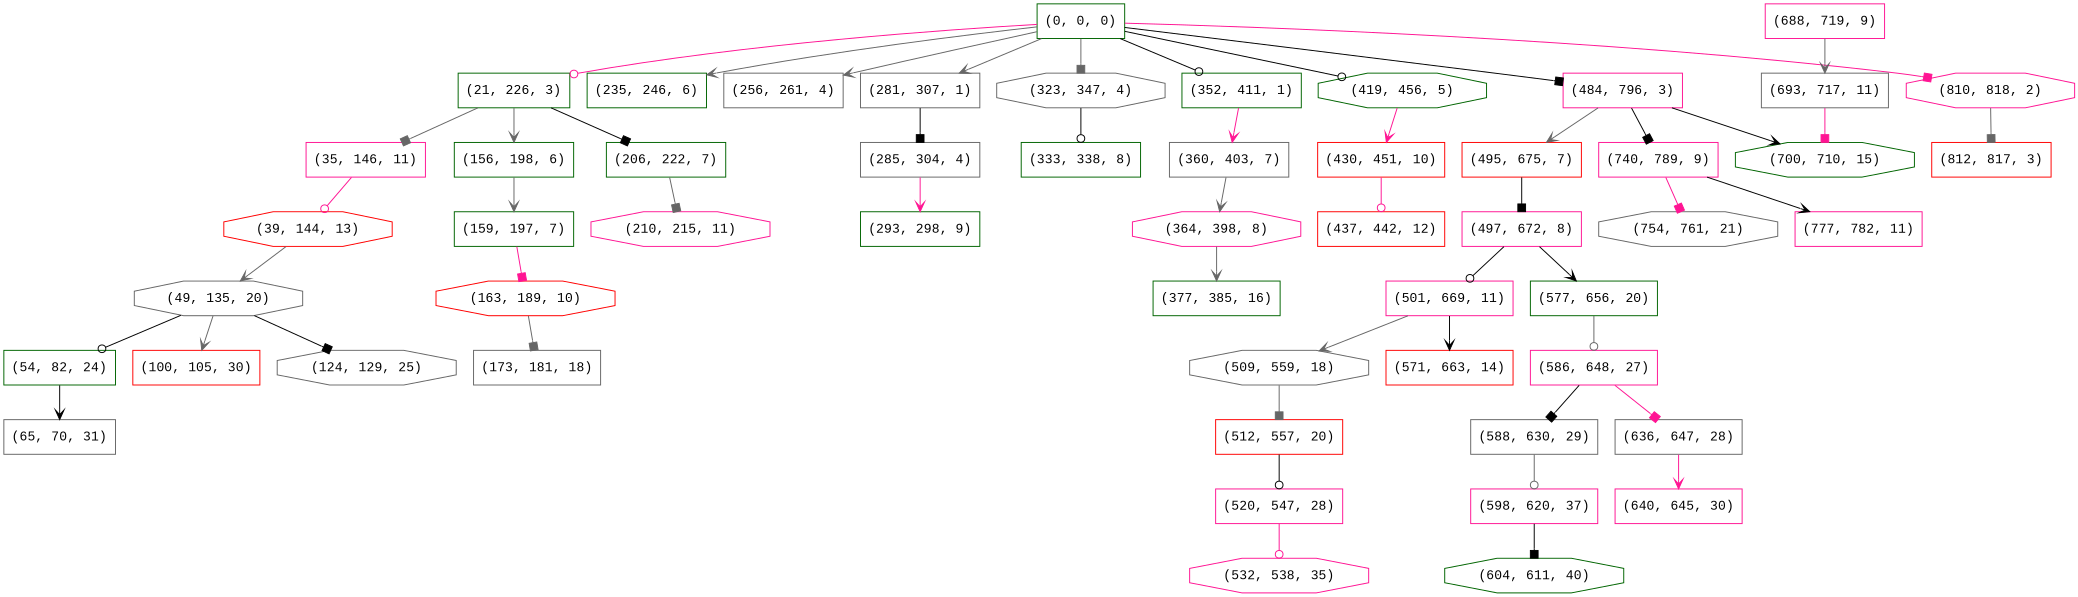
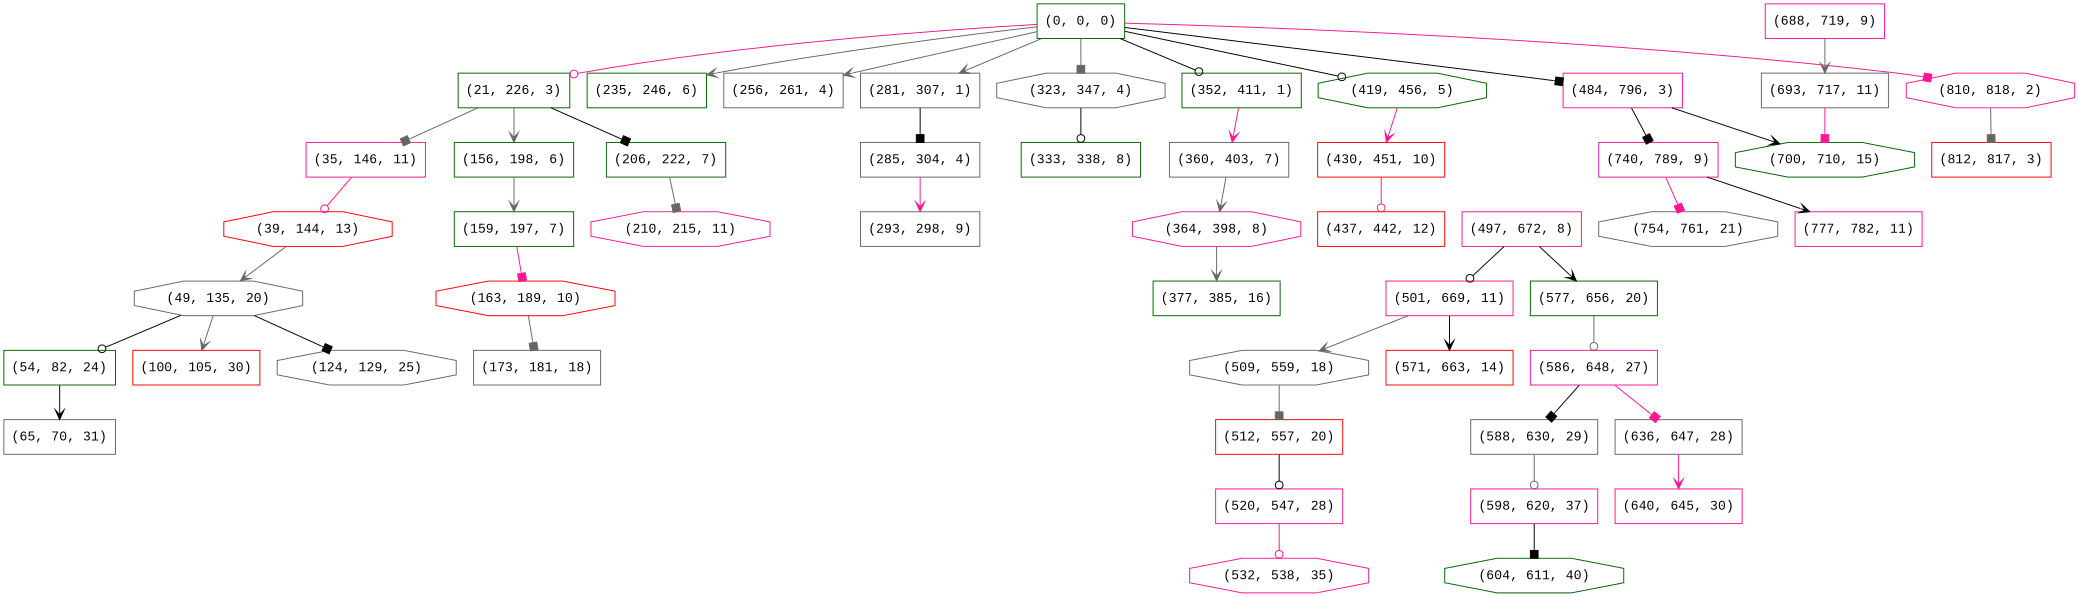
  digraph {
    fontname="Liberation Mono"
    node [color=gray40 fontname="Liberation Mono" shape=box]
    edge [arrowhead=vee color=gray40 fontname="Liberation Mono"]
    "(0, 0, 0)" [color=darkgreen]
    "(21, 226, 3)" [color=darkgreen]
    "(235, 246, 6)" [color=darkgreen]
    "(256, 261, 4)"
    "(281, 307, 1)"
    "(323, 347, 4)" [shape=octagon]
    "(352, 411, 1)" [color=darkgreen]
    "(419, 456, 5)" [color=darkgreen shape=octagon]
    "(484, 796, 3)" [color=deeppink]
    "(810, 818, 2)" [color=deeppink shape=octagon]
    "(35, 146, 11)" [color=deeppink]
    "(156, 198, 6)" [color=darkgreen]
    "(206, 222, 7)" [color=darkgreen]
    "(285, 304, 4)"
    "(333, 338, 8)" [color=darkgreen]
    "(360, 403, 7)"
    "(430, 451, 10)" [color=red]
-   "(495, 675, 7)" [color=red]
    "(740, 789, 9)" [color=deeppink]
    "(700, 710, 15)" [color=darkgreen shape=octagon]
    "(812, 817, 3)" [color=red]
    "(39, 144, 13)" [color=red shape=octagon]
    "(159, 197, 7)" [color=darkgreen]
    "(210, 215, 11)" [color=deeppink shape=octagon]
    "(49, 135, 20)" [shape=octagon]
    "(54, 82, 24)" [color=darkgreen]
    "(100, 105, 30)" [color=red]
    "(124, 129, 25)" [shape=octagon]
    "(65, 70, 31)"
    "(163, 189, 10)" [color=red shape=octagon]
    "(173, 181, 18)"
-   "(293, 298, 9)" [color=darkgreen]
+   "(293, 298, 9)"
    "(364, 398, 8)" [color=deeppink shape=octagon]
    "(377, 385, 16)" [color=darkgreen]
    "(437, 442, 12)" [color=red]
    "(497, 672, 8)" [color=deeppink]
    "(688, 719, 9)" [color=deeppink]
    "(693, 717, 11)"
    "(754, 761, 21)" [shape=octagon]
    "(777, 782, 11)" [color=deeppink]
    "(501, 669, 11)" [color=deeppink]
    "(577, 656, 20)" [color=darkgreen]
    "(509, 559, 18)" [shape=octagon]
    "(571, 663, 14)" [color=red]
    "(512, 557, 20)" [color=red]
    "(520, 547, 28)" [color=deeppink]
    "(532, 538, 35)" [color=deeppink shape=octagon]
    "(586, 648, 27)" [color=deeppink]
    "(588, 630, 29)"
    "(636, 647, 28)"
    "(598, 620, 37)" [color=deeppink]
    "(640, 645, 30)" [color=deeppink]
    "(604, 611, 40)" [color=darkgreen shape=octagon]
    "(0, 0, 0)" -> "(21, 226, 3)" [arrowhead=odot color=deeppink]
    "(0, 0, 0)" -> "(235, 246, 6)"
    "(0, 0, 0)" -> "(256, 261, 4)"
    "(0, 0, 0)" -> "(281, 307, 1)"
    "(0, 0, 0)" -> "(323, 347, 4)" [arrowhead=box]
    "(0, 0, 0)" -> "(352, 411, 1)" [arrowhead=odot color=black]
    "(0, 0, 0)" -> "(419, 456, 5)" [arrowhead=odot color=black]
    "(0, 0, 0)" -> "(484, 796, 3)" [arrowhead=box color=black]
    "(0, 0, 0)" -> "(810, 818, 2)" [arrowhead=box color=deeppink]
    "(21, 226, 3)" -> "(35, 146, 11)" [arrowhead=box]
    "(21, 226, 3)" -> "(156, 198, 6)"
    "(21, 226, 3)" -> "(206, 222, 7)" [arrowhead=box color=black]
    "(281, 307, 1)" -> "(285, 304, 4)" [arrowhead=box color=black]
    "(323, 347, 4)" -> "(333, 338, 8)" [arrowhead=odot color=black]
    "(352, 411, 1)" -> "(360, 403, 7)" [color=deeppink]
    "(419, 456, 5)" -> "(430, 451, 10)" [color=deeppink]
-   "(484, 796, 3)" -> "(495, 675, 7)"
    "(484, 796, 3)" -> "(740, 789, 9)" [arrowhead=box color=black]
    "(484, 796, 3)" -> "(700, 710, 15)" [color=black]
    "(810, 818, 2)" -> "(812, 817, 3)" [arrowhead=box]
    "(35, 146, 11)" -> "(39, 144, 13)" [arrowhead=odot color=deeppink]
    "(156, 198, 6)" -> "(159, 197, 7)"
    "(206, 222, 7)" -> "(210, 215, 11)" [arrowhead=box]
    "(285, 304, 4)" -> "(293, 298, 9)" [color=deeppink]
    "(360, 403, 7)" -> "(364, 398, 8)"
    "(430, 451, 10)" -> "(437, 442, 12)" [arrowhead=odot color=deeppink]
-   "(495, 675, 7)" -> "(497, 672, 8)" [arrowhead=box color=black]
    "(740, 789, 9)" -> "(754, 761, 21)" [arrowhead=box color=deeppink]
    "(740, 789, 9)" -> "(777, 782, 11)" [color=black]
    "(39, 144, 13)" -> "(49, 135, 20)"
    "(159, 197, 7)" -> "(163, 189, 10)" [arrowhead=box color=deeppink]
    "(49, 135, 20)" -> "(54, 82, 24)" [arrowhead=odot color=black]
    "(49, 135, 20)" -> "(100, 105, 30)"
    "(49, 135, 20)" -> "(124, 129, 25)" [arrowhead=box color=black]
    "(54, 82, 24)" -> "(65, 70, 31)" [color=black]
    "(163, 189, 10)" -> "(173, 181, 18)" [arrowhead=box]
    "(364, 398, 8)" -> "(377, 385, 16)"
    "(497, 672, 8)" -> "(501, 669, 11)" [arrowhead=odot color=black]
    "(497, 672, 8)" -> "(577, 656, 20)" [color=black]
    "(688, 719, 9)" -> "(693, 717, 11)"
    "(693, 717, 11)" -> "(700, 710, 15)" [arrowhead=box color=deeppink]
    "(501, 669, 11)" -> "(509, 559, 18)"
    "(501, 669, 11)" -> "(571, 663, 14)" [color=black]
    "(577, 656, 20)" -> "(586, 648, 27)" [arrowhead=odot]
    "(509, 559, 18)" -> "(512, 557, 20)" [arrowhead=box]
    "(512, 557, 20)" -> "(520, 547, 28)" [arrowhead=odot color=black]
    "(520, 547, 28)" -> "(532, 538, 35)" [arrowhead=odot color=deeppink]
    "(586, 648, 27)" -> "(588, 630, 29)" [arrowhead=box color=black]
    "(586, 648, 27)" -> "(636, 647, 28)" [arrowhead=box color=deeppink]
    "(588, 630, 29)" -> "(598, 620, 37)" [arrowhead=odot]
    "(636, 647, 28)" -> "(640, 645, 30)" [color=deeppink]
    "(598, 620, 37)" -> "(604, 611, 40)" [arrowhead=box color=black]
  }
